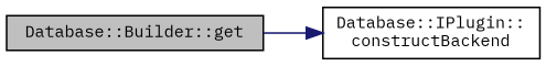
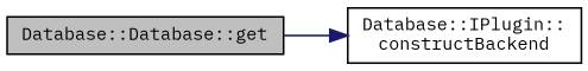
  digraph {
    rankdir=LR
    fontname="IBM Plex Mono"
    node [color=black fontname="IBM Plex Mono" fontsize=10 shape=record style=filled]
-   n1 [fillcolor=grey75 fontcolor=black height=0.2 label="Database::Builder::get" width=0.4]
+   n1 [fillcolor=grey75 fontcolor=black height=0.2 label="Database::Database::get" width=0.4]
    n2 [fillcolor=white height=0.2 label="Database::IPlugin::\lconstructBackend" width=0.4]
    n1 -> n2 [color=midnightblue fontname="IBM Plex Mono" fontsize=10 labelfontname=Helvetica labelfontsize=10 style=solid]
  }
